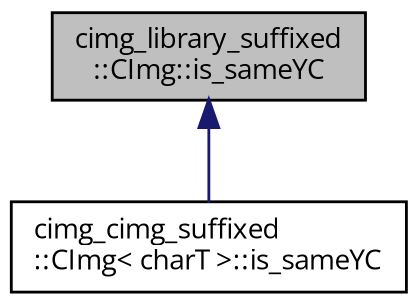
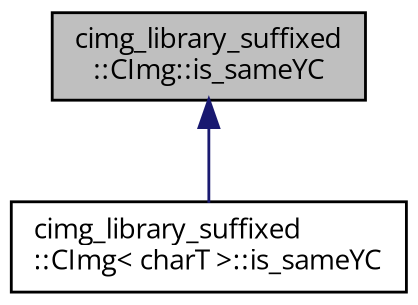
  digraph {
    rankdir=TB
    fontname="Open Sans"
    node [color=black fontname="Open Sans" fontsize=10 shape=record style=filled]
    n1 [fillcolor=grey75 fontcolor=black height=0.2 label="cimg_library_suffixed\l::CImg::is_sameYC" width=0.4]
-   n2 [fillcolor=white height=0.2 label="cimg_cimg_suffixed\l::CImg\< charT \>::is_sameYC" width=0.4]
+   n2 [fillcolor=white height=0.2 label="cimg_library_suffixed\l::CImg\< charT \>::is_sameYC" width=0.4]
    n1 -> n2 [color=midnightblue dir=back fontname="Open Sans" fontsize=10 labelfontname=Helvetica labelfontsize=10 style=solid]
  }
